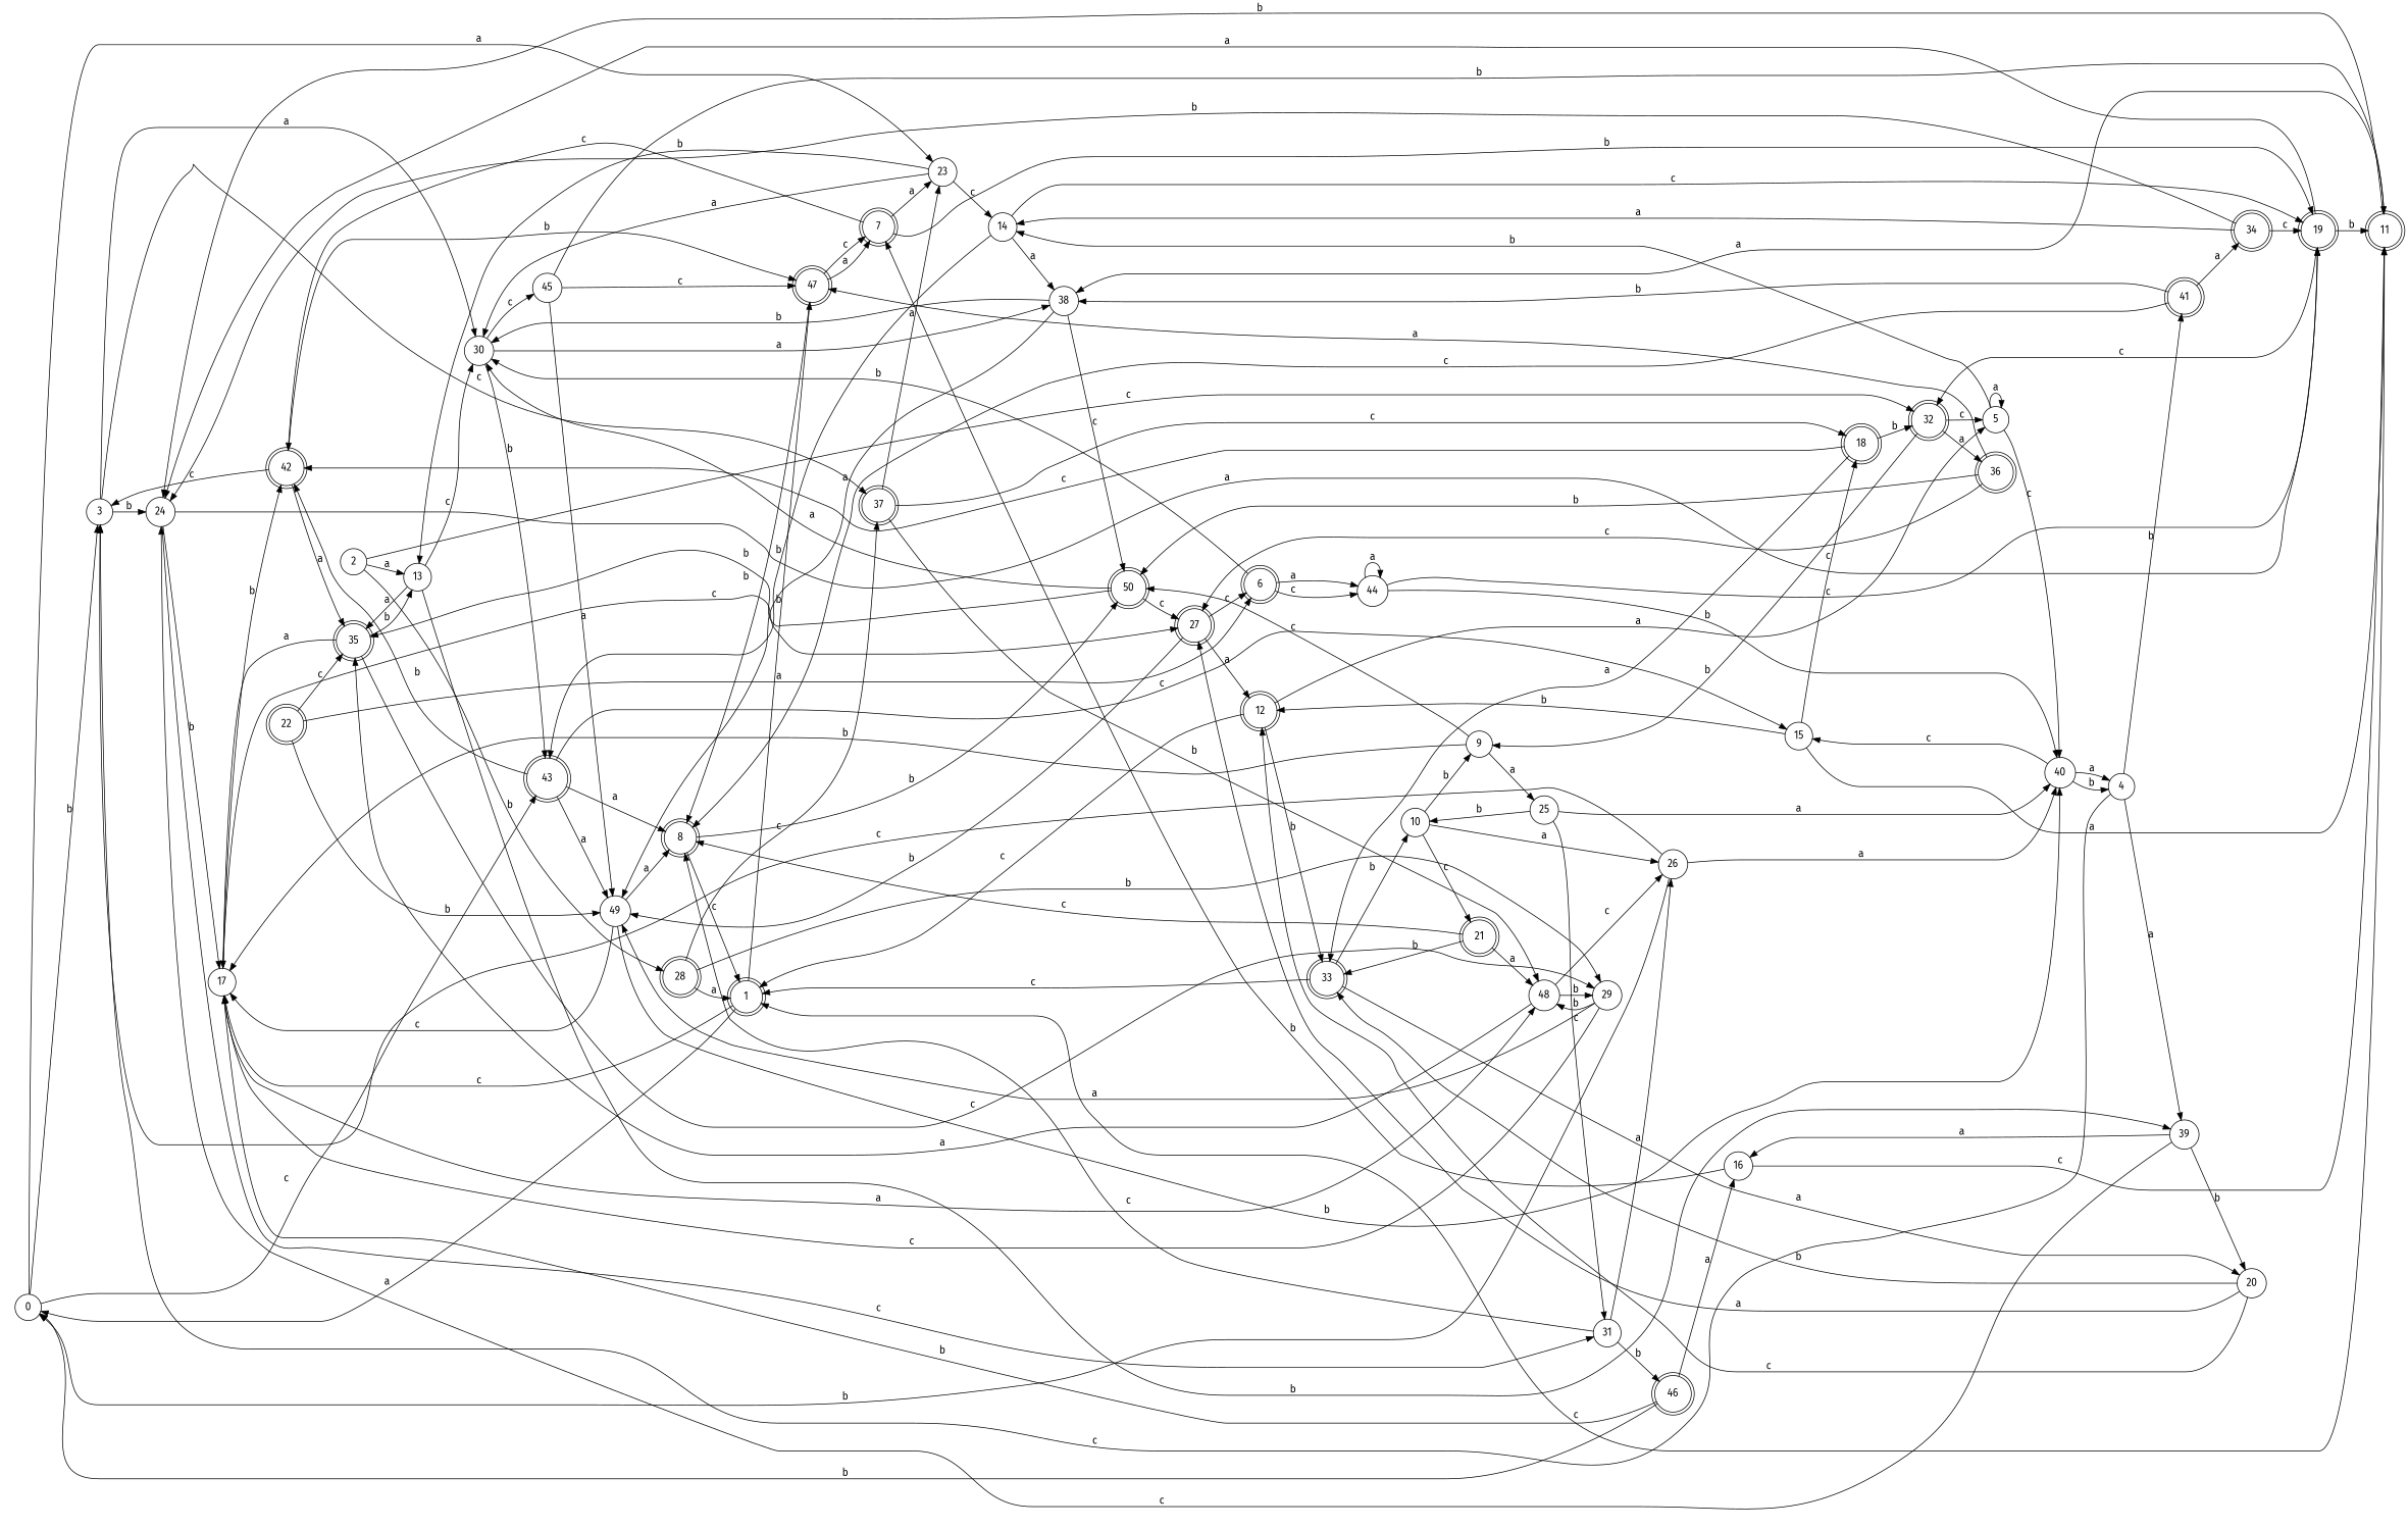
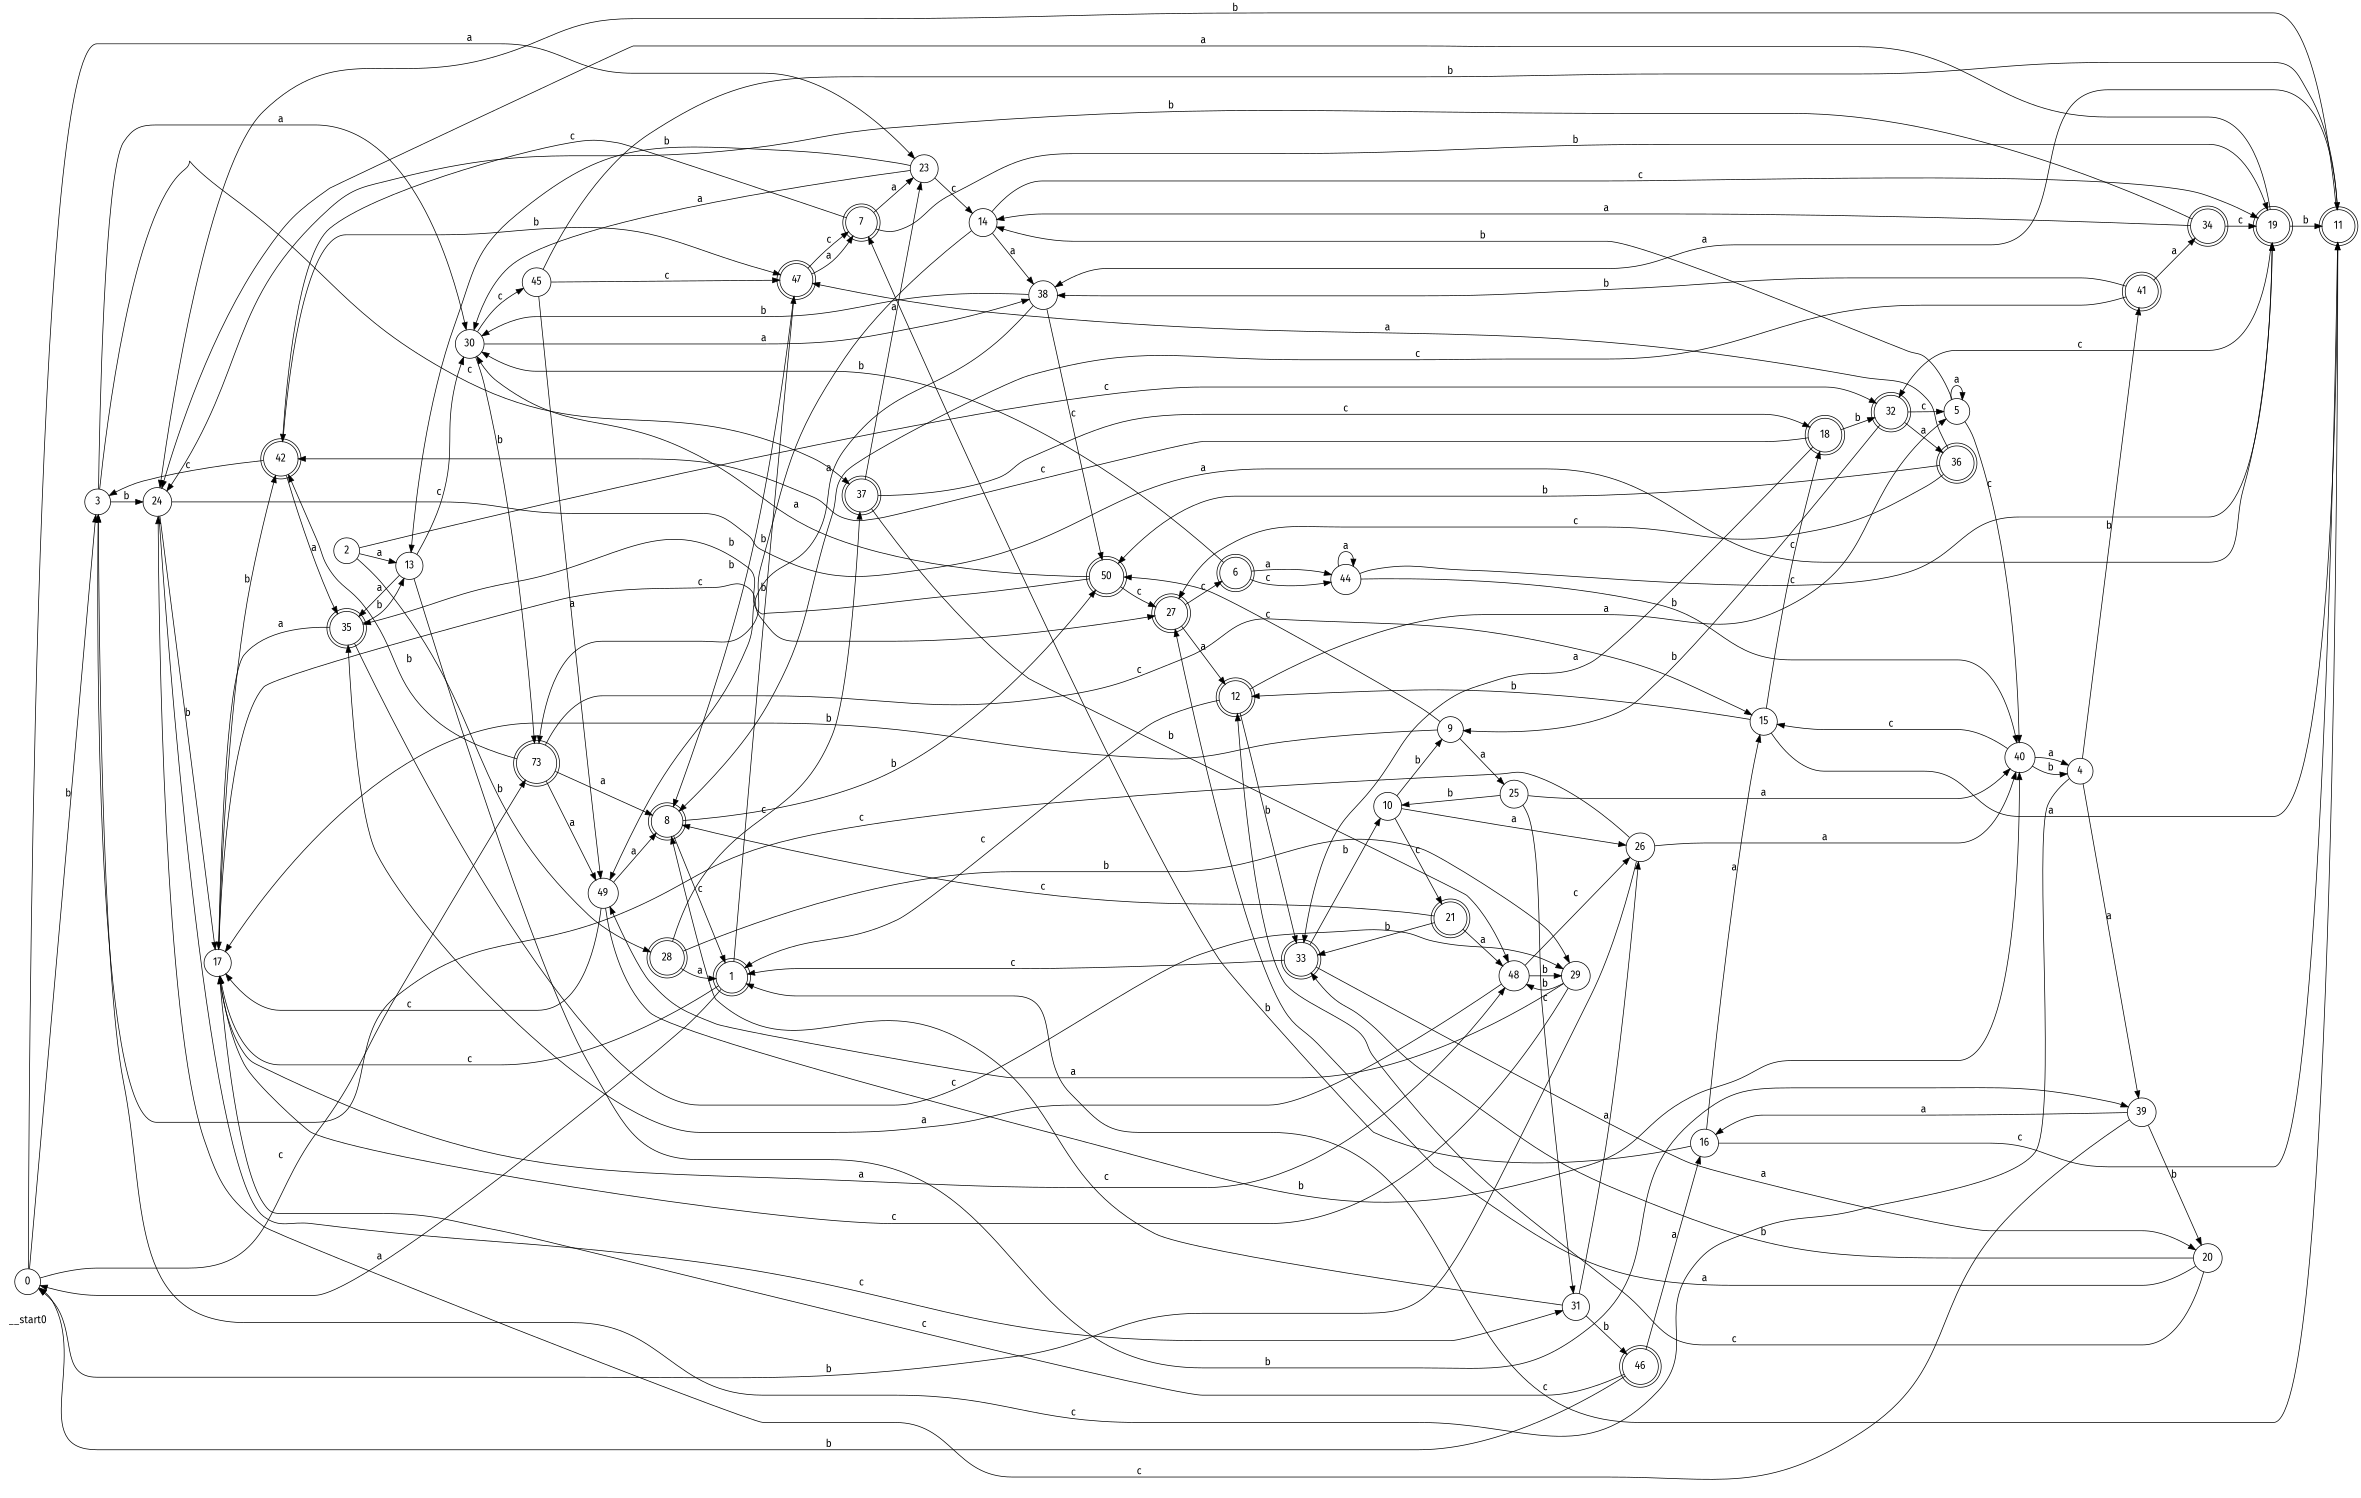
  digraph {
    fontname="Fira Sans"
    rankdir=LR
    node [fontname="Fira Sans" shape=circle color=black fillcolor=white style=filled]
    edge [fontname="Fira Sans"]
+   __start0 [shape=none color="" fillcolor="" style=""]
    n2 [label=0]
    n3 [label=3]
    n4 [label=23]
-   n5 [label=43 shape=doublecircle style="rounded,filled"]
+   n5 [label=73 shape=doublecircle style="rounded,filled"]
    n6 [label=24]
    n7 [label=30]
    n8 [label=37 shape=doublecircle style="rounded,filled"]
    n9 [label=13]
    n10 [label=14]
    n11 [label=42 shape=doublecircle style="rounded,filled"]
    n12 [label=8 shape=doublecircle style="rounded,filled"]
    n13 [label=15]
    n14 [label=49]
    n15 [label=1 shape=doublecircle style="rounded,filled"]
    n16 [label=17]
    n17 [label=47 shape=doublecircle style="rounded,filled"]
    n18 [label=27 shape=doublecircle style="rounded,filled"]
    n19 [label=48]
    n20 [label=7 shape=doublecircle style="rounded,filled"]
    n21 [label=2]
    n22 [label=28 shape=doublecircle style="rounded,filled"]
    n23 [label=32 shape=doublecircle style="rounded,filled"]
    n24 [label=39]
    n25 [label=35 shape=doublecircle style="rounded,filled"]
    n26 [label=29]
    n27 [label=5]
    n28 [label=9]
    n29 [label=36 shape=doublecircle style="rounded,filled"]
    n30 [label=19 shape=doublecircle style="rounded,filled"]
    n31 [label=31]
    n32 [label=38]
    n33 [label=45]
    n34 [label=18 shape=doublecircle style="rounded,filled"]
    n35 [label=4]
    n36 [label=41 shape=doublecircle style="rounded,filled"]
    n37 [label=16]
    n38 [label=20]
    n39 [label=34 shape=doublecircle style="rounded,filled"]
    n40 [label=40]
    n41 [label=6 shape=doublecircle style="rounded,filled"]
    n42 [label=44]
    n43 [label=11 shape=doublecircle style="rounded,filled"]
    n44 [label=50 shape=doublecircle style="rounded,filled"]
    n45 [label=25]
    n46 [label=10]
    n47 [label=21 shape=doublecircle style="rounded,filled"]
    n48 [label=26]
    n49 [label=33 shape=doublecircle style="rounded,filled"]
    n50 [label=12 shape=doublecircle style="rounded,filled"]
-   n51 [label=22 shape=doublecircle style="rounded,filled"]
    n52 [label=46 shape=doublecircle style="rounded,filled"]
    n2 -> n3 [label=b]
    n2 -> n4 [label=a]
    n2 -> n5 [label=c]
    n3 -> n6 [label=b]
    n3 -> n7 [label=a]
    n3 -> n8 [label=c]
    n4 -> n7 [label=a]
    n4 -> n9 [label=b]
    n4 -> n10 [label=c]
    n5 -> n11 [label=b]
    n5 -> n12 [label=a]
    n5 -> n13 [label=c]
    n5 -> n14 [label=a]
    n6 -> n16 [label=b]
    n6 -> n30 [label=a]
    n6 -> n31 [label=c]
    n7 -> n5 [label=b]
    n7 -> n32 [label=a]
    n7 -> n33 [label=c]
    n8 -> n4 [label=a]
    n8 -> n19 [label=b]
    n8 -> n34 [label=c]
    n9 -> n7 [label=c]
    n9 -> n24 [label=b]
    n9 -> n25 [label=a]
    n10 -> n5 [label=b]
    n10 -> n30 [label=c]
    n10 -> n32 [label=a]
    n11 -> n3 [label=c]
    n11 -> n17 [label=b]
    n11 -> n25 [label=a]
    n12 -> n15 [label=c]
    n12 -> n44 [label=b]
    n13 -> n34 [label=c]
    n13 -> n43 [label=a]
    n13 -> n50 [label=b]
    n14 -> n12 [label=a]
    n14 -> n16 [label=c]
    n14 -> n40 [label=b]
    n15 -> n2 [label=a]
    n15 -> n16 [label=c]
    n15 -> n17 [label=b]
    n16 -> n11 [label=b]
    n16 -> n18 [label=c]
    n16 -> n19 [label=a]
    n17 -> n12 [label=b]
    n17 -> n20 [label=a]
    n17 -> n20 [label=c]
-   n18 -> n14 [label=b]
    n18 -> n41 [label=c]
    n18 -> n50 [label=a]
    n19 -> n25 [label=a]
    n19 -> n26 [label=b]
    n19 -> n48 [label=c]
    n20 -> n4 [label=a]
    n20 -> n11 [label=c]
    n20 -> n30 [label=b]
    n21 -> n9 [label=a]
    n21 -> n22 [label=b]
    n21 -> n23 [label=c]
    n22 -> n8 [label=c]
    n22 -> n15 [label=a]
    n22 -> n26 [label=b]
    n23 -> n27 [label=c]
    n23 -> n28 [label=b]
    n23 -> n29 [label=a]
    n24 -> n6 [label=c]
    n24 -> n37 [label=a]
    n24 -> n38 [label=b]
    n25 -> n9 [label=b]
    n25 -> n16 [label=a]
    n25 -> n26 [label=c]
    n26 -> n14 [label=a]
    n26 -> n16 [label=c]
    n26 -> n19 [label=b]
    n27 -> n10 [label=b]
    n27 -> n27 [label=a]
    n27 -> n40 [label=c]
    n28 -> n16 [label=b]
    n28 -> n44 [label=c]
    n28 -> n45 [label=a]
    n29 -> n17 [label=a]
    n29 -> n18 [label=c]
    n29 -> n44 [label=b]
    n30 -> n6 [label=a]
    n30 -> n23 [label=c]
    n30 -> n43 [label=b]
    n31 -> n12 [label=c]
    n31 -> n48 [label=a]
    n31 -> n52 [label=b]
    n32 -> n7 [label=b]
    n32 -> n14 [label=a]
    n32 -> n44 [label=c]
    n33 -> n14 [label=a]
    n33 -> n17 [label=c]
    n33 -> n43 [label=b]
    n34 -> n11 [label=c]
    n34 -> n23 [label=b]
    n34 -> n49 [label=a]
    n35 -> n3 [label=c]
    n35 -> n24 [label=a]
    n35 -> n36 [label=b]
    n36 -> n12 [label=c]
    n36 -> n32 [label=b]
    n36 -> n39 [label=a]
+   n37 -> n13 [label=a]
    n37 -> n20 [label=b]
    n37 -> n43 [label=c]
    n38 -> n18 [label=a]
    n38 -> n49 [label=b]
    n38 -> n50 [label=c]
    n39 -> n6 [label=b]
    n39 -> n10 [label=a]
    n39 -> n30 [label=c]
    n40 -> n13 [label=c]
    n40 -> n35 [label=a]
    n40 -> n35 [label=b]
    n41 -> n7 [label=b]
    n41 -> n42 [label=a]
    n41 -> n42 [label=c]
    n42 -> n30 [label=c]
    n42 -> n40 [label=b]
    n42 -> n42 [label=a]
    n43 -> n6 [label=b]
    n43 -> n15 [label=c]
    n43 -> n32 [label=a]
    n44 -> n7 [label=a]
    n44 -> n18 [label=c]
    n44 -> n25 [label=b]
    n45 -> n31 [label=c]
    n45 -> n40 [label=a]
    n45 -> n46 [label=b]
    n46 -> n28 [label=b]
    n46 -> n47 [label=c]
    n46 -> n48 [label=a]
    n47 -> n12 [label=c]
    n47 -> n19 [label=a]
    n47 -> n49 [label=b]
    n48 -> n2 [label=b]
    n48 -> n3 [label=c]
    n48 -> n40 [label=a]
    n49 -> n15 [label=c]
    n49 -> n38 [label=a]
    n49 -> n46 [label=b]
    n50 -> n15 [label=c]
    n50 -> n27 [label=a]
    n50 -> n49 [label=b]
-   n51 -> n14 [label=b]
-   n51 -> n25 [label=c]
-   n51 -> n41 [label=a]
    n52 -> n2 [label=b]
-   n52 -> n16 [label=b]
+   n52 -> n16 [label=c]
    n52 -> n37 [label=a]
  }
